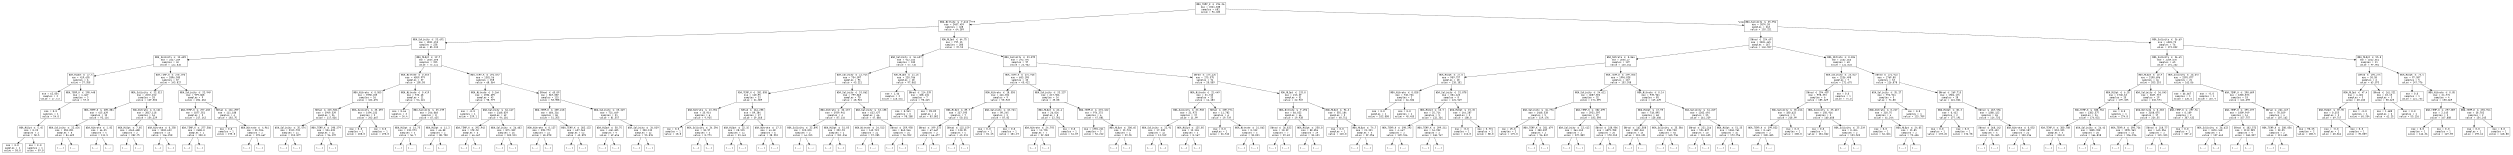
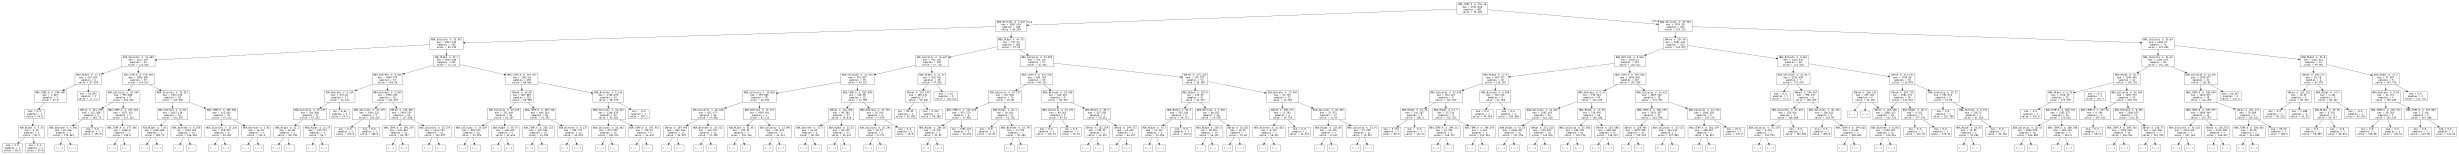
  digraph {
    fontname="JetBrains Mono"
    node [fontname="JetBrains Mono" shape=box]
    edge [fontname="JetBrains Mono"]
    n1 [label="WOA_TEMP_K <= 294.36\nmse = 4524.038\nsamples = 681\nvalue = 96.403"]
    n2 [label="WOA_Nitrate <= 7.642\nmse = 2487.459\nsamples = 438\nvalue = 64.289"]
    n3 [label="WOA_Salinity <= 35.954\nmse = 3074.38\nsamples = 243\nvalue = 153.221"]
    n4 [label="WOA_Salinity <= 33.691\nmse = 2811.212\nsamples = 238\nvalue = 85.133"]
    n5 [label="WOA_MLDpt <= 64.75\nmse = 797.15\nsamples = 200\nvalue = 37.52"]
    n6 [label="SWrad <= 234.69\nmse = 2201.445\nsamples = 167\nvalue = 143.597"]
    n7 [label="WOA_Salinity <= 36.69\nmse = 4320.72\nsamples = 76\nvalue = 173.832"]
    n8 [label="WOA_Salinity <= 12.689\nmse = 3627.269\nsamples = 43\nvalue = 133.836"]
    n9 [label="WOA_MLDpt <= 19.7\nmse = 2054.698\nsamples = 195\nvalue = 75.111"]
    n10 [label="WOA_Salinity <= 34.657\nmse = 932.105\nsamples = 103\nvalue = 47.736"]
    n11 [label="WOA_Salinity <= 33.879\nmse = 392.795\nsamples = 97\nvalue = 25.962"]
    n12 [label="WOA_MLDpt <= 37.4\nmse = 419.655\nsamples = 6\nvalue = 37.358"]
    n13 [label="WOA_TEMP_K <= 278.596\nmse = 2896.585\nsamples = 37\nvalue = 143.817"]
    n14 [label="WOA_Nitrate <= 0.464\nmse = 4059.979\nsamples = 37\nvalue = 105.58"]
    n15 [label="WOA_TEMP_K <= 292.047\nmse = 1381.56\nsamples = 158\nvalue = 68.564"]
    n16 [label="WOA_TEMP_K <= 290.448\nmse = 4.667\nsamples = 3\nvalue = 57.0"]
    n17 [label="mse = 63.054\nsamples = 3\nvalue = 17.717"]
    n18 [label="WOA_Salinity <= 32.949\nmse = 999.868\nsamples = 9\nvalue = 204.636"]
    n19 [label="WOA_Salinity <= 32.513\nmse = 2272.152\nsamples = 28\nvalue = 129.582"]
    n20 [label="mse = 0.0\nsamples = 1\nvalue = 54.0"]
    n21 [label="WOA_MLDpt <= 5.45\nmse = 0.25\nsamples = 2\nvalue = 58.5"]
    n22 [label="mse = 0.0\nsamples = 1\nvalue = 58.0"]
    n23 [label="mse = 0.0\nsamples = 1\nvalue = 59.0"]
    n24 [label="SWrad <= 161.299\nmse = 111.188\nsamples = 4\nvalue = 182.75"]
    n25 [label="WOA_TEMP_K <= 277.403\nmse = 1077.551\nsamples = 5\nvalue = 217.143"]
    n26 [label="WOA_Nitrate <= 0.121\nmse = 2017.118\nsamples = 16\nvalue = 154.329"]
    n27 [label="WOA_TEMP_K <= 289.884\nmse = 415.629\nsamples = 12\nvalue = 93.114"]
    n28 [label="WOA_Nitrate <= 4.961\nmse = 81.556\nsamples = 3\nvalue = 178.667"]
    n29 [label="mse = 0.0\nsamples = 1\nvalue = 195.0"]
    n30 [label="WOA_TEMP_K <= 277.506\nmse = 2400.0\nsamples = 3\nvalue = 220.0"]
    n31 [label="(...)"]
    n32 [label="(...)"]
    n33 [label="(...)"]
    n34 [label="(...)"]
    n35 [label="WOA_MLDpt <= 7.85\nmse = 4162.688\nsamples = 2\nvalue = 202.75"]
    n36 [label="WOA_Nitrate <= 0.358\nmse = 1203.622\nsamples = 14\nvalue = 146.258"]
    n37 [label="WOA_Salinity <= 33.634\nmse = 358.091\nsamples = 8\nvalue = 84.629"]
    n38 [label="WOA_Nitrate <= 1.83\nmse = 46.25\nsamples = 4\nvalue = 111.5"]
    n39 [label="(...)"]
    n40 [label="(...)"]
    n41 [label="(...)"]
    n42 [label="(...)"]
    n43 [label="(...)"]
    n44 [label="(...)"]
    n45 [label="(...)"]
    n46 [label="(...)"]
    n47 [label="WOA_Nitrate <= 0.419\nmse = 573.48\nsamples = 11\nvalue = 54.124"]
    n48 [label="WOA_Nitrate <= 0.505\nmse = 3958.455\nsamples = 26\nvalue = 126.691"]
    n49 [label="SWrad <= 65.09\nmse = 867.087\nsamples = 115\nvalue = 58.908"]
    n50 [label="WOA_Nitrate <= 5.164\nmse = 1786.695\nsamples = 43\nvalue = 98.779"]
    n51 [label="WOA_Salinity <= 35.199\nmse = 246.068\nsamples = 8\nvalue = 67.635"]
    n52 [label="mse = 8.64\nsamples = 3\nvalue = 24.4"]
    n53 [label="WOA_Salinity <= 35.259\nmse = 1494.222\nsamples = 2\nvalue = 242.667"]
    n54 [label="SWrad <= 215.506\nmse = 2949.529\nsamples = 24\nvalue = 117.026"]
    n55 [label="WOA_MLDpt <= 11.3\nmse = 66.08\nsamples = 3\nvalue = 80.758"]
    n56 [label="WOA_MLDpt <= 14.75\nmse = 132.973\nsamples = 5\nvalue = 56.7"]
    n57 [label="(...)"]
    n58 [label="(...)"]
    n59 [label="(...)"]
    n60 [label="(...)"]
    n61 [label="mse = 0.0\nsamples = 1\nvalue = 270.0"]
    n62 [label="mse = 0.0\nsamples = 1\nvalue = 188.0"]
    n63 [label="WOA_TEMP_K <= 290.279\nmse = 524.831\nsamples = 13\nvalue = 96.197"]
    n64 [label="WOA_Salinity <= 35.574\nmse = 5113.793\nsamples = 11\nvalue = 153.877"]
    n65 [label="(...)"]
    n66 [label="(...)"]
    n67 [label="(...)"]
    n68 [label="(...)"]
    n69 [label="WOA_Salinity <= 35.249\nmse = 721.649\nsamples = 31\nvalue = 81.557"]
    n70 [label="WOA_TEMP_K <= 289.248\nmse = 684.316\nsamples = 84\nvalue = 51.255"]
    n71 [label="WOA_Salinity <= 36.647\nmse = 1168.039\nsamples = 42\nvalue = 94.101"]
    n72 [label="mse = -0.0\nsamples = 1\nvalue = 239.1"]
    n73 [label="WOA_Salinity <= 34.029\nmse = 320.123\nsamples = 22\nvalue = 93.076"]
    n74 [label="WOA_MLDpt <= 58.75\nmse = 448.485\nsamples = 9\nvalue = 49.656"]
    n75 [label="WOA_TEMP_K <= 283.133\nmse = 657.562\nsamples = 52\nvalue = 43.078"]
    n76 [label="WOA_Nitrate <= 0.137\nmse = 398.772\nsamples = 32\nvalue = 65.878"]
    n77 [label="(...)"]
    n78 [label="(...)"]
    n79 [label="(...)"]
    n80 [label="(...)"]
    n81 [label="(...)"]
    n82 [label="(...)"]
    n83 [label="(...)"]
    n84 [label="(...)"]
    n85 [label="WOA_Salinity <= 36.603\nmse = 871.189\nsamples = 36\nvalue = 102.511"]
    n86 [label="WOA_TEMP_K <= 293.942\nmse = 178.52\nsamples = 6\nvalue = 46.447"]
    n87 [label="(...)"]
    n88 [label="(...)"]
    n89 [label="(...)"]
    n90 [label="(...)"]
    n91 [label="WOA_Salinity <= 33.914\nmse = 754.097\nsamples = 93\nvalue = 43.221"]
    n92 [label="WOA_MLDpt <= 31.25\nmse = 220.766\nsamples = 10\nvalue = 97.062"]
    n93 [label="WOA_TEMP_K <= 275.928\nmse = 683.198\nsamples = 23\nvalue = 45.412"]
    n94 [label="SWrad <= 174.325\nmse = 175.575\nsamples = 74\nvalue = 20.509"]
    n95 [label="WOA_Salinity <= 33.862\nmse = 799.865\nsamples = 70\nvalue = 48.922"]
    n96 [label="WOA_TEMP_K <= 281.058\nmse = 140.95\nsamples = 23\nvalue = 24.389"]
    n97 [label="SWrad <= 114.339\nmse = 108.131\nsamples = 7\nvalue = 90.645"]
    n98 [label="mse = 1.46\nsamples = 3\nvalue = 118.451"]
    n99 [label="WOA_Salinity <= 33.458\nmse = 623.477\nsamples = 66\nvalue = 47.086"]
    n100 [label="WOA_Nitrate <= 22.137\nmse = 2939.941\nsamples = 4\nvalue = 87.114"]
    n101 [label="SWrad <= 164.258\nmse = 89.384\nsamples = 17\nvalue = 29.018"]
    n102 [label="WOA_Nitrate <= 13.701\nmse = 25.914\nsamples = 6\nvalue = 9.925"]
    n103 [label="SWrad <= 259.958\nmse = 863.546\nsamples = 35\nvalue = 54.922"]
    n104 [label="WOA_Nitrate <= 24.512\nmse = 145.723\nsamples = 31\nvalue = 37.205"]
    n105 [label="WOA_MLDpt <= 51.85\nmse = 292.59\nsamples = 2\nvalue = 151.316"]
    n106 [label="WOA_Salinity <= 33.895\nmse = 125.031\nsamples = 2\nvalue = 44.313"]
    n107 [label="(...)"]
    n108 [label="(...)"]
    n109 [label="(...)"]
    n110 [label="(...)"]
    n111 [label="(...)"]
    n112 [label="(...)"]
    n113 [label="(...)"]
    n114 [label="(...)"]
    n115 [label="WOA_Nitrate <= 17.5\nmse = 44.02\nsamples = 6\nvalue = 38.932"]
    n116 [label="WOA_MLDpt <= 33.15\nmse = 28.515\nsamples = 11\nvalue = 23.441"]
    n117 [label="WOA_Salinity <= 34.396\nmse = 18.97\nsamples = 5\nvalue = 8.771"]
    n118 [label="mse = 0.0\nsamples = 1\nvalue = 18.0"]
    n119 [label="(...)"]
    n120 [label="(...)"]
    n121 [label="(...)"]
    n122 [label="(...)"]
    n123 [label="(...)"]
    n124 [label="(...)"]
    n125 [label="mse = 98.89\nsamples = 4\nvalue = 83.002"]
    n126 [label="mse = 0.541\nsamples = 3\nvalue = 98.288"]
    n127 [label="WOA_Salinity <= 33.237\nmse = 617.966\nsamples = 14\nvalue = 35.08"]
    n128 [label="WOA_Nitrate <= 18.558\nmse = 446.351\nsamples = 9\nvalue = 58.923"]
    n129 [label="WOA_MLDpt <= 133.8\nmse = 213.39\nsamples = 51\nvalue = 22.967"]
    n130 [label="WOA_Nitrate <= 22.449\nmse = 31.743\nsamples = 23\nvalue = 14.483"]
    n131 [label="WOA_TEMP_K <= 272.122\nmse = 974.372\nsamples = 6\nvalue = 47.881"]
    n132 [label="WOA_MLDpt <= 66.4\nmse = 26.024\nsamples = 8\nvalue = 23.701"]
    n133 [label="WOA_Salinity <= 33.761\nmse = 89.245\nsamples = 2\nvalue = 87.83"]
    n134 [label="WOA_MLDpt <= 89.7\nmse = 227.595\nsamples = 7\nvalue = 50.251"]
    n135 [label="WOA_MLDpt <= 300.65\nmse = 13.724\nsamples = 3\nvalue = 39.55"]
    n136 [label="mse = 1796.211\nsamples = 3\nvalue = 56.212"]
    n137 [label="mse = 0.0\nsamples = 1\nvalue = 34.87"]
    n138 [label="WOA_Nitrate <= 24.793\nmse = 11.735\nsamples = 7\nvalue = 22.305"]
    n139 [label="(...)"]
    n140 [label="(...)"]
    n141 [label="(...)"]
    n142 [label="(...)"]
    n143 [label="mse = 0.0\nsamples = 1\nvalue = 101.19"]
    n144 [label="mse = 0.0\nsamples = 1\nvalue = 81.15"]
    n145 [label="SWrad <= 123.159\nmse = 130.95\nsamples = 5\nvalue = 43.211"]
    n146 [label="SWrad <= 199.573\nmse = 67.667\nsamples = 2\nvalue = 66.677"]
    n147 [label="(...)"]
    n148 [label="(...)"]
    n149 [label="(...)"]
    n150 [label="(...)"]
    n151 [label="WOA_MLDpt <= 96.3\nmse = 555.184\nsamples = 5\nvalue = 48.711"]
    n152 [label="WOA_Nitrate <= 9.296\nmse = 86.033\nsamples = 46\nvalue = 19.938"]
    n153 [label="SWrad <= 209.774\nmse = 11.783\nsamples = 6\nvalue = 19.719"]
    n154 [label="WOA_Salinity <= 33.903\nmse = 21.973\nsamples = 17\nvalue = 11.99"]
    n155 [label="WOA_MLDpt <= 74.7\nmse = 21.221\nsamples = 4\nvalue = 39.956"]
    n156 [label="mse = 0.0\nsamples = 1\nvalue = 110.0"]
    n157 [label="WOA_MLDpt <= 250.0\nmse = 80.854\nsamples = 39\nvalue = 18.451"]
    n158 [label="SWrad <= 36.833\nmse = 10.39\nsamples = 7\nvalue = 29.69"]
    n159 [label="(...)"]
    n160 [label="(...)"]
    n161 [label="(...)"]
    n162 [label="(...)"]
    n163 [label="(...)"]
    n164 [label="(...)"]
    n165 [label="WOA_Nitrate <= 21.063\nmse = 0.312\nsamples = 5\nvalue = 18.021"]
    n166 [label="mse = 0.0\nsamples = 1\nvalue = 26.512"]
    n167 [label="WOA_MLDpt <= 135.85\nmse = 13.126\nsamples = 5\nvalue = 8.167"]
    n168 [label="WOA_Salinity <= 33.91\nmse = 17.328\nsamples = 12\nvalue = 13.519"]
    n169 [label="(...)"]
    n170 [label="(...)"]
    n171 [label="(...)"]
    n172 [label="(...)"]
    n173 [label="(...)"]
    n174 [label="(...)"]
    n175 [label="WOA_Nitrate <= 0.064\nmse = 2046.27\nsamples = 127\nvalue = 150.013"]
    n176 [label="WOA_Nitrate <= 0.024\nmse = 2162.016\nsamples = 40\nvalue = 123.836"]
    n177 [label="WOA_Salinity <= 36.45\nmse = 3309.678\nsamples = 65\nvalue = 191.362"]
    n178 [label="WOA_MLDpt <= 55.8\nmse = 1822.851\nsamples = 11\nvalue = 99.901"]
    n179 [label="WOA_MLDpt <= 37.0\nmse = 909.737\nsamples = 10\nvalue = 110.101"]
    n180 [label="WOA_TEMP_K <= 299.046\nmse = 1996.828\nsamples = 117\nvalue = 153.358"]
    n181 [label="WOA_Salinity <= 34.827\nmse = 2236.498\nsamples = 7\nvalue = 171.675"]
    n182 [label="SWrad <= 273.923\nmse = 1769.88\nsamples = 33\nvalue = 116.878"]
    n183 [label="WOA_Salinity <= 32.878\nmse = 304.123\nsamples = 8\nvalue = 121.549"]
    n184 [label="WOA_Nitrate <= 0.028\nmse = 710.736\nsamples = 2\nvalue = 64.306"]
    n185 [label="WOA_Nitrate <= 0.14\nmse = 978.961\nsamples = 85\nvalue = 145.429"]
    n186 [label="WOA_Salinity <= 34.611\nmse = 4087.922\nsamples = 32\nvalue = 174.395"]
    n187 [label="WOA_MLDpt <= 15.15\nmse = 144.387\nsamples = 3\nvalue = 100.0"]
    n188 [label="WOA_MLDpt <= 13.7\nmse = 35.714\nsamples = 5\nvalue = 132.324"]
    n189 [label="mse = 0.0\nsamples = 1\nvalue = 45.455"]
    n190 [label="mse = 0.0\nsamples = 1\nvalue = 102.008"]
    n191 [label="mse = 0.774\nsamples = 2\nvalue = 88.0"]
    n192 [label="mse = -0.0\nsamples = 1\nvalue = 112.0"]
    n193 [label="WOA_TEMP_K <= 299.211\nmse = 34.922\nsamples = 2\nvalue = 140.747"]
    n194 [label="WOA_TEMP_K <= 298.392\nmse = 4.447\nsamples = 3\nvalue = 129.516"]
    n195 [label="(...)"]
    n196 [label="(...)"]
    n197 [label="(...)"]
    n198 [label="(...)"]
    n199 [label="WOA_Salinity <= 34.249\nmse = 1203.492\nsamples = 25\nvalue = 161.229"]
    n200 [label="WOA_MLDpt <= 47.95\nmse = 718.895\nsamples = 60\nvalue = 138.406"]
    n201 [label="WOA_TEMP_K <= 302.299\nmse = 3931.597\nsamples = 27\nvalue = 183.598"]
    n202 [label="WOA_Salinity <= 34.776\nmse = 1468.538\nsamples = 5\nvalue = 119.176"]
    n203 [label="WOA_MLDpt <= 51.25\nmse = 1340.761\nsamples = 15\nvalue = 172.756"]
    n204 [label="SWrad <= 231.216\nmse = 594.827\nsamples = 10\nvalue = 145.635"]
    n205 [label="WOA_Salinity <= 35.586\nmse = 538.738\nsamples = 46\nvalue = 143.736"]
    n206 [label="SWrad <= 163.588\nmse = 889.361\nsamples = 14\nvalue = 118.491"]
    n207 [label="(...)"]
    n208 [label="(...)"]
    n209 [label="(...)"]
    n210 [label="(...)"]
    n211 [label="(...)"]
    n212 [label="(...)"]
    n213 [label="(...)"]
    n214 [label="(...)"]
    n215 [label="SWrad <= 228.984\nmse = 4079.708\nsamples = 24\nvalue = 178.945"]
    n216 [label="WOA_Salinity <= 33.413\nmse = 364.245\nsamples = 3\nvalue = 227.809"]
    n217 [label="WOA_TEMP_K <= 301.679\nmse = 300.827\nsamples = 3\nvalue = 96.847"]
    n218 [label="mse = 25.0\nsamples = 2\nvalue = 175.0"]
    n219 [label="(...)"]
    n220 [label="(...)"]
    n221 [label="(...)"]
    n222 [label="(...)"]
    n223 [label="(...)"]
    n224 [label="(...)"]
    n225 [label="mse = 0.0\nsamples = 1\nvalue = 74.0"]
    n226 [label="SWrad <= 294.407\nmse = 998.373\nsamples = 6\nvalue = 185.629"]
    n227 [label="SWrad <= 269.715\nmse = 1584.171\nsamples = 28\nvalue = 124.026"]
    n228 [label="WOA_Salinity <= 35.27\nmse = 796.914\nsamples = 5\nvalue = 74.88"]
    n229 [label="WOA_Salinity <= 35.667\nmse = 150.916\nsamples = 3\nvalue = 160.608"]
    n230 [label="WOA_Salinity <= 35.246\nmse = 180.623\nsamples = 3\nvalue = 218.99"]
    n231 [label="WOA_Salinity <= 35.319\nmse = 0.454\nsamples = 2\nvalue = 153.523"]
    n232 [label="mse = 0.0\nsamples = 1\nvalue = 181.862"]
    n233 [label="mse = 0.0\nsamples = 1\nvalue = 200.0"]
    n234 [label="WOA_TEMP_K <= 299.832\nmse = 0.469\nsamples = 2\nvalue = 228.485"]
    n235 [label="(...)"]
    n236 [label="(...)"]
    n237 [label="(...)"]
    n238 [label="(...)"]
    n239 [label="SWrad <= 267.556\nmse = 1280.123\nsamples = 26\nvalue = 114.722"]
    n240 [label="WOA_MLDpt <= 30.3\nmse = 0.423\nsamples = 2\nvalue = 177.191"]
    n241 [label="mse = 0.0\nsamples = 1\nvalue = 115.789"]
    n242 [label="WOA_Nitrate <= 0.217\nmse = 318.75\nsamples = 4\nvalue = 61.244"]
    n243 [label="WOA_Nitrate <= 0.052\nmse = 1150.187\nsamples = 22\nvalue = 120.216"]
    n244 [label="SWrad <= 268.142\nmse = 499.432\nsamples = 4\nvalue = 76.265"]
    n245 [label="mse = 0.0\nsamples = 1\nvalue = 176.78"]
    n246 [label="mse = 0.0\nsamples = 1\nvalue = 178.22"]
    n247 [label="(...)"]
    n248 [label="(...)"]
    n249 [label="(...)"]
    n250 [label="(...)"]
    n251 [label="WOA_MLDpt <= 24.05\nmse = 13.85\nsamples = 3\nvalue = 73.684"]
    n252 [label="mse = 0.0\nsamples = 1\nvalue = 36.364"]
    n253 [label="(...)"]
    n254 [label="(...)"]
    n255 [label="WOA_MLDpt <= 30.9\nmse = 3190.696\nsamples = 44\nvalue = 203.253"]
    n256 [label="WOA_Salinity <= 36.647\nmse = 2395.877\nsamples = 21\nvalue = 162.06"]
    n257 [label="SWrad <= 190.274\nmse = 30.58\nsamples = 6\nvalue = 63.073"]
    n258 [label="WOA_MLDpt <= 74.5\nmse = 97.587\nsamples = 5\nvalue = 147.776"]
    n259 [label="WOA_MLDpt <= 6.35\nmse = 1740.33\nsamples = 25\nvalue = 179.335"]
    n260 [label="WOA_Salinity <= 36.043\nmse = 3407.773\nsamples = 19\nvalue = 232.571"]
    n261 [label="WOA_TEMP_K <= 298.609\nmse = 1865.873\nsamples = 18\nvalue = 146.259"]
    n262 [label="mse = 66.667\nsamples = 3\nvalue = 220.0"]
    n263 [label="mse = 0.0\nsamples = 1\nvalue = 274.8"]
    n264 [label="WOA_TEMP_K <= 300.736\nmse = 1302.577\nsamples = 24\nvalue = 174.031"]
    n265 [label="WOA_TEMP_K <= 297.54\nmse = 0.109\nsamples = 2\nvalue = 307.433"]
    n266 [label="WOA_Nitrate <= 0.303\nmse = 3108.075\nsamples = 17\nvalue = 224.55"]
    n267 [label="WOA_Salinity <= 36.42\nmse = 1085.928\nsamples = 20\nvalue = 166.838"]
    n268 [label="WOA_TEMP_K <= 300.788\nmse = 833.333\nsamples = 4\nvalue = 210.0"]
    n269 [label="(...)"]
    n270 [label="(...)"]
    n271 [label="(...)"]
    n272 [label="(...)"]
    n273 [label="mse = 0.0\nsamples = 1\nvalue = 307.2"]
    n274 [label="WOA_TEMP_K <= 298.726\nmse = 1995.963\nsamples = 14\nvalue = 236.936"]
    n275 [label="SWrad <= 218.77\nmse = 443.556\nsamples = 3\nvalue = 121.333"]
    n276 [label="mse = -0.0\nsamples = 1\nvalue = 307.9"]
    n277 [label="(...)"]
    n278 [label="(...)"]
    n279 [label="(...)"]
    n280 [label="(...)"]
    n281 [label="WOA_TEMP_K <= 295.197\nmse = 1809.949\nsamples = 14\nvalue = 157.757"]
    n282 [label="SWrad <= 264.417\nmse = 78.029\nsamples = 4\nvalue = 107.163"]
    n283 [label="WOA_Salinity <= 36.633\nmse = 2451.148\nsamples = 5\nvalue = 137.462"]
    n284 [label="SWrad <= 102.572\nmse = 1112.989\nsamples = 9\nvalue = 168.827"]
    n285 [label="WOA_TEMP_K <= 300.056\nmse = 20.55\nsamples = 2\nvalue = 111.605"]
    n286 [label="mse = 90.25\nsamples = 2\nvalue = 100.5"]
    n287 [label="(...)"]
    n288 [label="(...)"]
    n289 [label="(...)"]
    n290 [label="(...)"]
    n291 [label="(...)"]
    n292 [label="(...)"]
    n293 [label="SWrad <= 161.321\nmse = 10.15\nsamples = 3\nvalue = 58.625"]
    n294 [label="WOA_MLDpt <= 47.4\nmse = 4.401\nsamples = 3\nvalue = 68.263"]
    n295 [label="WOA_Nitrate <= 0.05\nmse = 24.771\nsamples = 4\nvalue = 150.669"]
    n296 [label="mse = 0.0\nsamples = 1\nvalue = 121.745"]
    n297 [label="mse = 0.0\nsamples = 1\nvalue = 55.126"]
    n298 [label="mse = 1.688\nsamples = 2\nvalue = 61.25"]
    n299 [label="WOA_MLDpt <= 39.55\nmse = 0.255\nsamples = 2\nvalue = 69.717"]
    n300 [label="mse = -0.0\nsamples = 1\nvalue = 65.354"]
    n301 [label="mse = 0.0\nsamples = 1\nvalue = 70.009"]
    n302 [label="mse = -0.0\nsamples = 1\nvalue = 68.844"]
    n303 [label="WOA_TEMP_K <= 296.914\nmse = 28.783\nsamples = 2\nvalue = 154.245"]
    n304 [label="WOA_TEMP_K <= 297.007\nmse = 3.145\nsamples = 2\nvalue = 147.808"]
    n305 [label="mse = 0.0\nsamples = 1\nvalue = 148.88"]
    n306 [label="mse = 0.0\nsamples = 1\nvalue = 159.61"]
    n307 [label="mse = 0.0\nsamples = 1\nvalue = 149.98"]
    n308 [label="mse = 0.0\nsamples = 1\nvalue = 146.36"]
    n1 -> n2 [headlabel=True labelangle=45 labeldistance=2.5]
    n1 -> n3 [headlabel=False labelangle=-45 labeldistance=2.5]
    n2 -> n4
    n2 -> n5
    n3 -> n6
    n3 -> n7
    n4 -> n8
    n4 -> n9
    n5 -> n10
    n5 -> n11
    n6 -> n175
    n6 -> n176
    n7 -> n177
    n7 -> n178
    n8 -> n12
    n8 -> n13
    n9 -> n14
    n9 -> n15
    n10 -> n91
    n10 -> n92
    n11 -> n93
    n11 -> n94
    n12 -> n16
    n12 -> n17
    n13 -> n18
    n13 -> n19
    n14 -> n47
    n14 -> n48
    n15 -> n49
    n15 -> n50
    n16 -> n20
    n18 -> n24
    n18 -> n25
    n19 -> n26
    n19 -> n27
    n20 -> n21
    n21 -> n22
    n21 -> n23
    n24 -> n28
    n24 -> n29
    n25 -> n30
    n26 -> n35
    n26 -> n36
    n27 -> n37
    n27 -> n38
    n28 -> n31
    n28 -> n32
    n30 -> n33
    n30 -> n34
    n35 -> n39
    n35 -> n40
    n36 -> n41
    n36 -> n42
    n37 -> n43
    n37 -> n44
    n38 -> n45
    n38 -> n46
    n47 -> n51
    n47 -> n52
    n48 -> n53
    n48 -> n54
    n49 -> n69
    n49 -> n70
    n50 -> n71
    n50 -> n72
    n51 -> n55
    n51 -> n56
    n53 -> n61
    n53 -> n62
    n54 -> n63
    n54 -> n64
    n55 -> n57
    n55 -> n58
    n56 -> n59
    n56 -> n60
    n63 -> n65
    n63 -> n66
    n64 -> n67
    n64 -> n68
    n69 -> n73
    n69 -> n74
    n70 -> n75
    n70 -> n76
    n71 -> n85
    n71 -> n86
    n73 -> n77
    n73 -> n78
    n74 -> n79
    n74 -> n80
    n75 -> n81
    n75 -> n82
    n76 -> n83
    n76 -> n84
    n85 -> n87
    n85 -> n88
    n86 -> n89
    n86 -> n90
    n91 -> n95
    n91 -> n96
    n92 -> n97
    n92 -> n98
    n93 -> n127
    n93 -> n128
    n94 -> n129
    n94 -> n130
    n95 -> n99
    n95 -> n100
    n96 -> n101
    n96 -> n102
    n97 -> n125
    n97 -> n126
    n99 -> n103
    n99 -> n104
    n100 -> n105
    n100 -> n106
    n101 -> n115
    n101 -> n116
    n102 -> n117
    n102 -> n118
    n103 -> n107
    n103 -> n108
    n104 -> n109
    n104 -> n110
    n105 -> n111
    n105 -> n112
    n106 -> n113
    n106 -> n114
    n115 -> n119
    n115 -> n120
    n116 -> n121
    n116 -> n122
    n117 -> n123
    n117 -> n124
    n127 -> n131
    n127 -> n132
    n128 -> n133
    n128 -> n134
    n129 -> n151
    n129 -> n152
    n130 -> n153
    n130 -> n154
    n131 -> n135
    n131 -> n136
    n132 -> n137
    n132 -> n138
    n133 -> n143
    n133 -> n144
    n134 -> n145
    n134 -> n146
    n135 -> n139
    n135 -> n140
    n138 -> n141
    n138 -> n142
    n145 -> n147
    n145 -> n148
    n146 -> n149
    n146 -> n150
    n151 -> n155
    n151 -> n156
    n152 -> n157
    n152 -> n158
    n153 -> n165
    n153 -> n166
    n154 -> n167
    n154 -> n168
    n155 -> n159
    n155 -> n160
    n157 -> n161
    n157 -> n162
    n158 -> n163
    n158 -> n164
    n165 -> n169
    n165 -> n170
    n167 -> n171
    n167 -> n172
    n168 -> n173
    n168 -> n174
    n175 -> n179
    n175 -> n180
    n176 -> n181
    n176 -> n182
    n177 -> n255
    n177 -> n256
    n178 -> n257
    n178 -> n258
    n179 -> n183
    n179 -> n184
    n180 -> n185
    n180 -> n186
    n181 -> n225
    n181 -> n226
    n182 -> n227
    n182 -> n228
    n183 -> n187
    n183 -> n188
    n184 -> n189
    n184 -> n190
    n185 -> n199
    n185 -> n200
    n186 -> n201
    n186 -> n202
    n187 -> n191
    n187 -> n192
    n188 -> n193
    n188 -> n194
    n193 -> n195
    n193 -> n196
    n194 -> n197
    n194 -> n198
    n199 -> n203
    n199 -> n204
    n200 -> n205
    n200 -> n206
    n201 -> n215
    n201 -> n216
    n202 -> n217
    n202 -> n218
    n203 -> n207
    n203 -> n208
    n204 -> n209
    n204 -> n210
    n205 -> n211
    n205 -> n212
    n206 -> n213
    n206 -> n214
    n215 -> n219
    n215 -> n220
    n216 -> n221
    n216 -> n222
    n217 -> n223
    n217 -> n224
    n226 -> n229
    n226 -> n230
    n227 -> n239
    n227 -> n240
    n228 -> n241
    n228 -> n242
    n229 -> n231
    n229 -> n232
    n230 -> n233
    n230 -> n234
    n231 -> n235
    n231 -> n236
    n234 -> n237
    n234 -> n238
    n239 -> n243
-   n239 -> n244
+   n244 -> n239
    n240 -> n245
    n240 -> n246
    n242 -> n251
    n242 -> n252
    n243 -> n247
    n243 -> n248
    n244 -> n249
    n244 -> n250
    n251 -> n253
    n251 -> n254
    n255 -> n259
    n255 -> n260
    n256 -> n261
    n256 -> n262
    n257 -> n293
    n257 -> n294
    n258 -> n295
    n258 -> n296
    n259 -> n263
    n259 -> n264
    n260 -> n265
    n260 -> n266
    n261 -> n281
    n261 -> n282
    n264 -> n267
    n264 -> n268
    n265 -> n273
    n266 -> n274
    n266 -> n275
    n267 -> n269
    n267 -> n270
    n268 -> n271
    n268 -> n272
    n274 -> n277
    n274 -> n278
    n275 -> n279
    n275 -> n280
    n276 -> n265
    n281 -> n283
    n281 -> n284
    n282 -> n285
    n282 -> n286
    n283 -> n287
    n283 -> n288
    n284 -> n289
    n284 -> n290
    n285 -> n291
    n285 -> n292
    n293 -> n297
    n293 -> n298
    n294 -> n299
    n294 -> n300
    n295 -> n303
    n295 -> n304
    n299 -> n301
    n299 -> n302
    n303 -> n305
    n303 -> n306
    n304 -> n307
    n304 -> n308
  }
